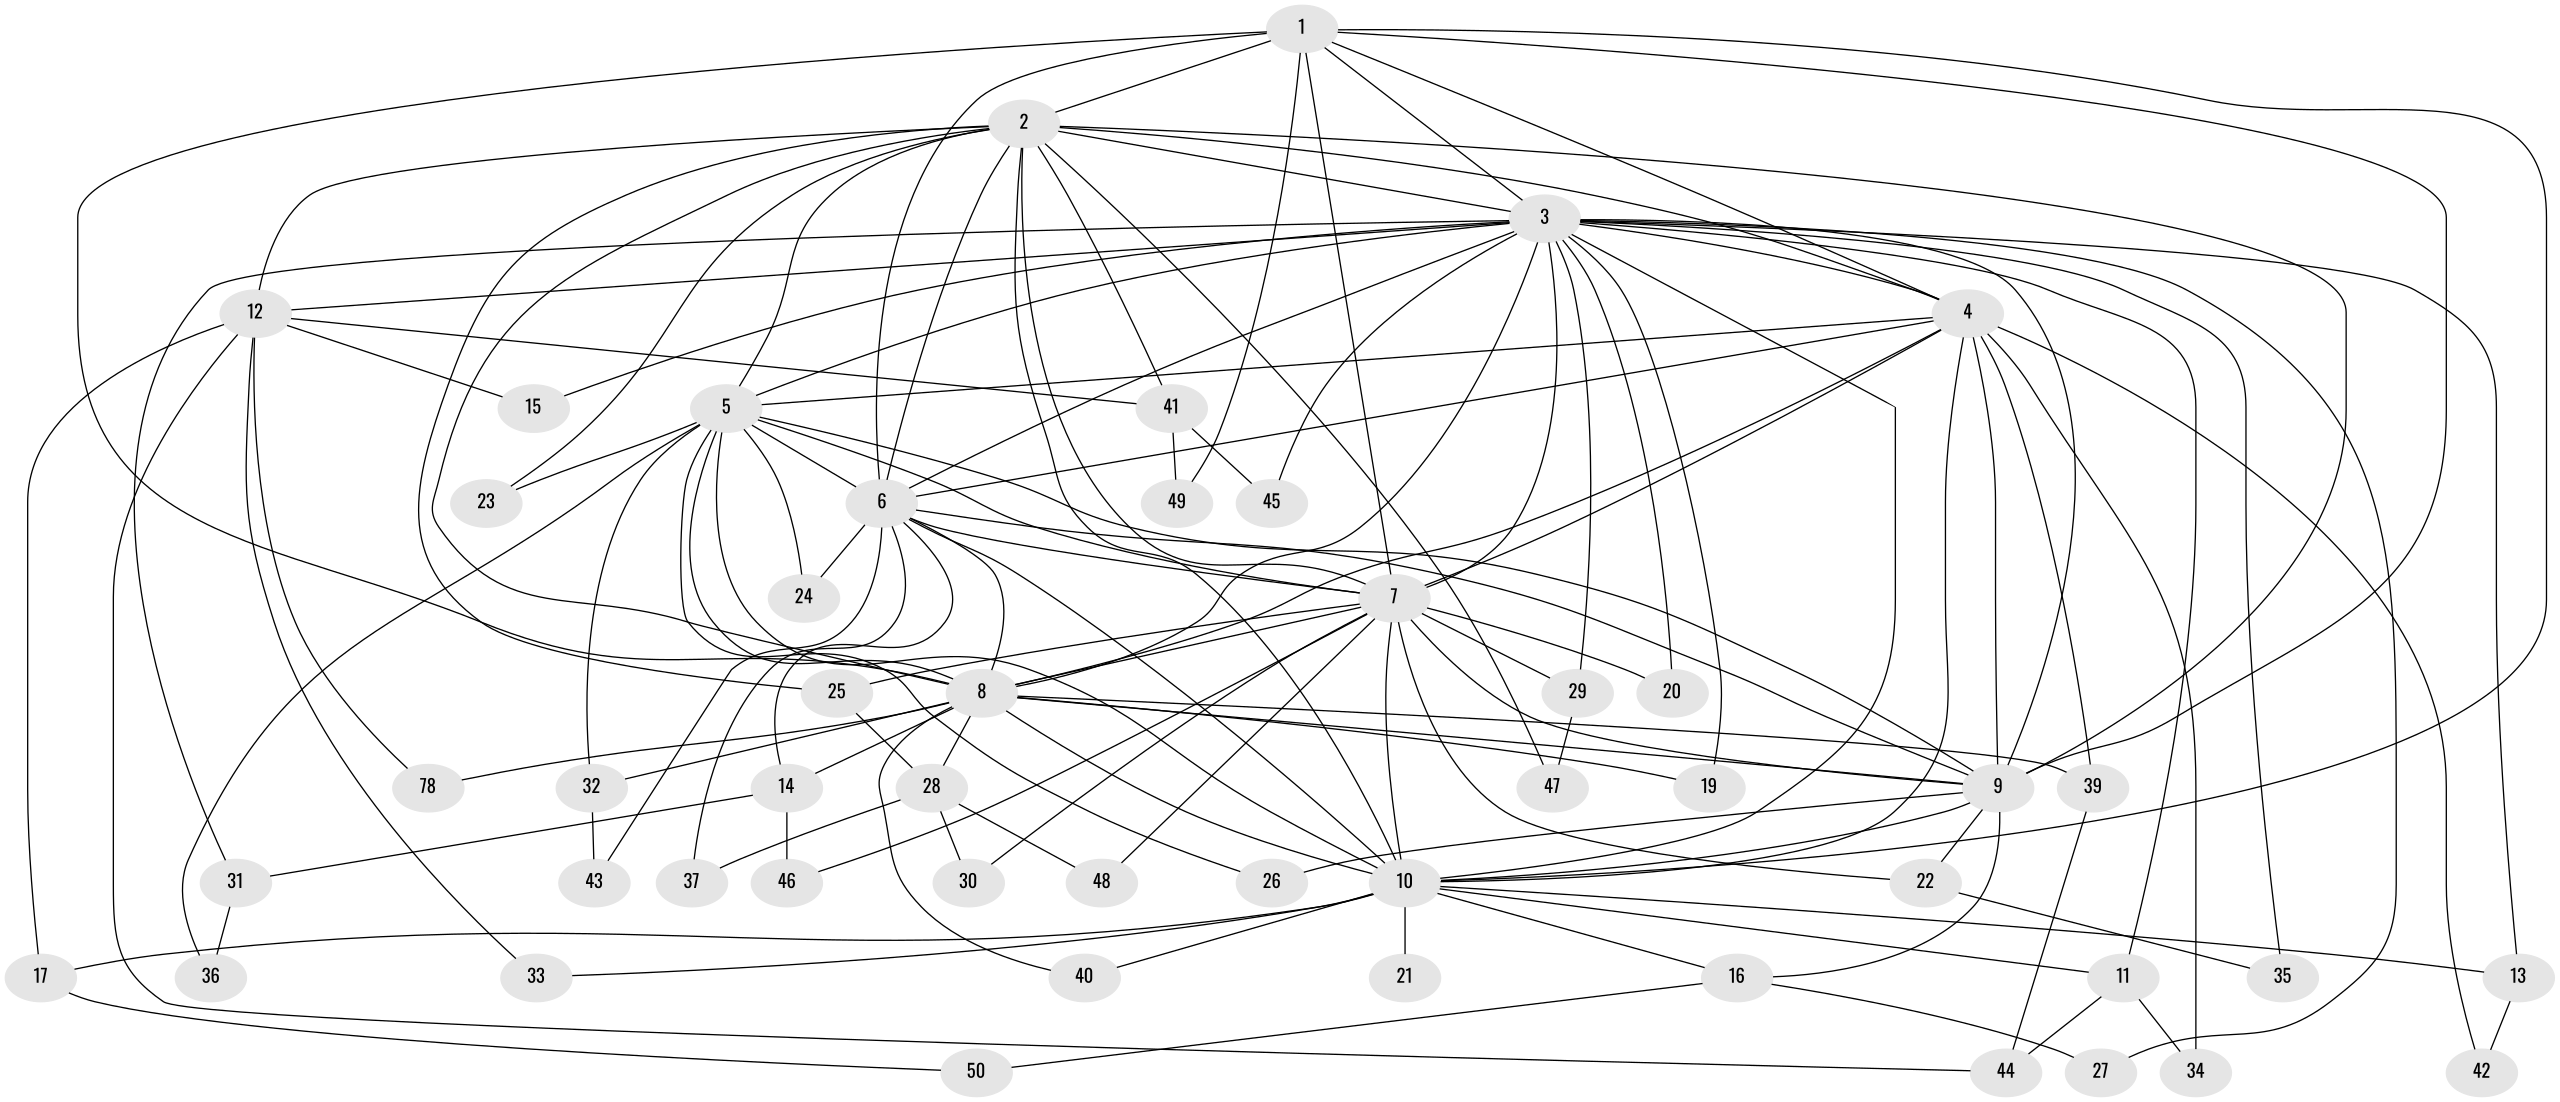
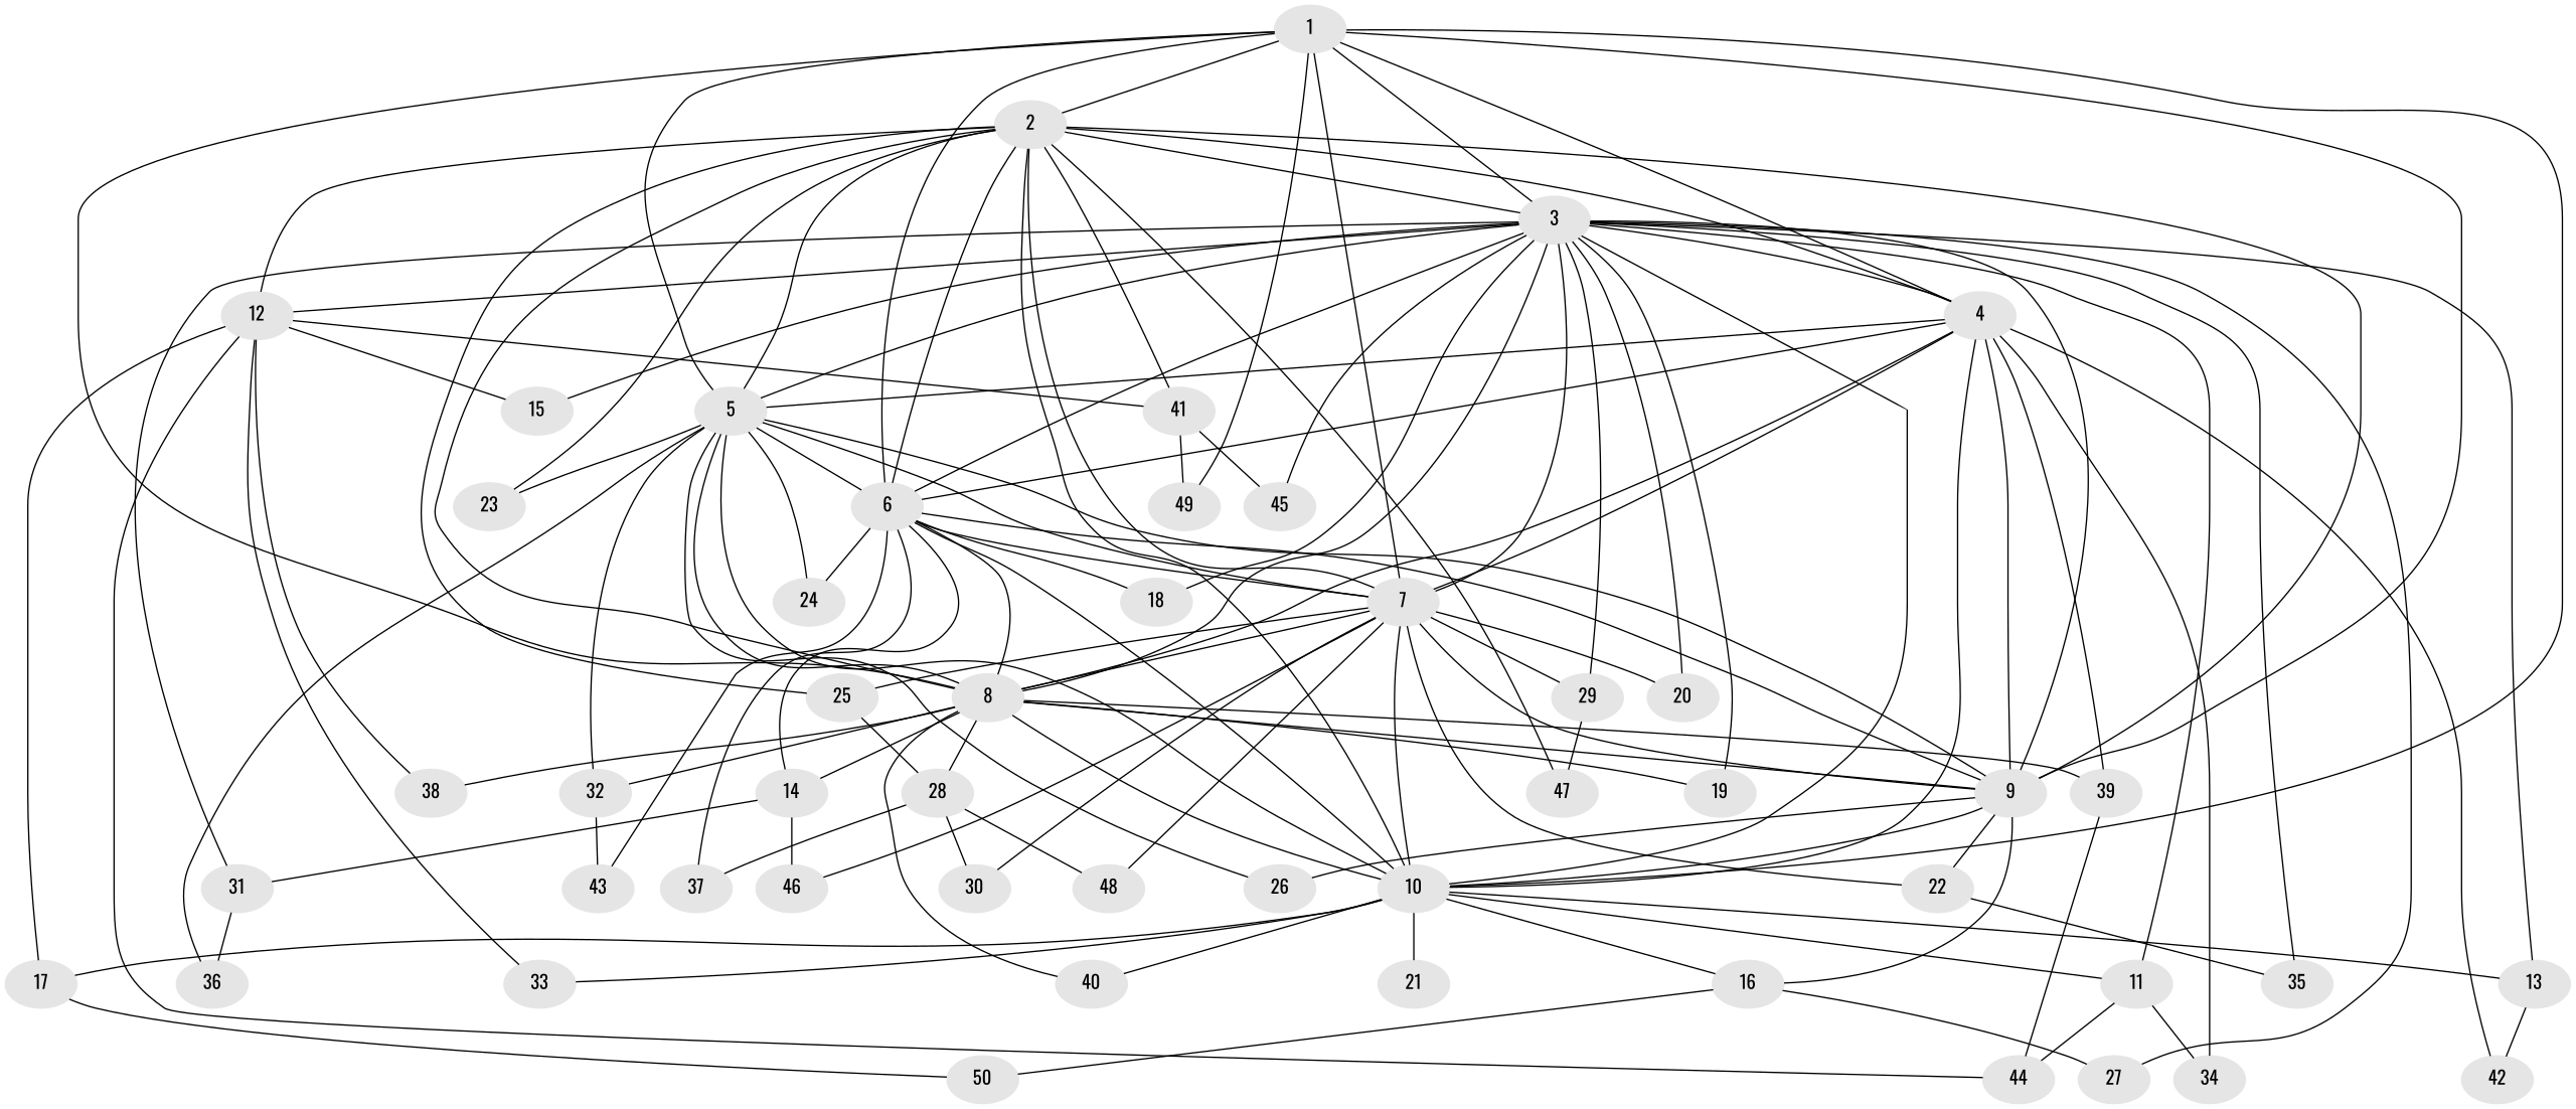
  graph {
    fontname=Oswald
    node [color=gray90 fontname=Oswald style=filled]
    edge [fontname=Oswald]
    1
    2
    3
    4
    5
    6
    7
    8
    9
    10
    49
    12
    23
    25
    41
    47
    11
    13
    15
+   18
    19
    20
    27
    29
    31
    35
    45
    34
    39
    42
    24
    26
    32
    36
    14
    37
    43
    22
    30
    46
    48
    28
-   38 [label=78]
+   38
    40
    16
    17
    21
    33
    44
    50
    1 -- 2
    1 -- 3
    1 -- 4
+   1 -- 5
    1 -- 6
    1 -- 7
    1 -- 8
    1 -- 9
    1 -- 10
    1 -- 49
    2 -- 3
    2 -- 4
    2 -- 5
    2 -- 6
    2 -- 7
    2 -- 8
    2 -- 9
    2 -- 10
    2 -- 12
    2 -- 23
    2 -- 25
    2 -- 41
    2 -- 47
    3 -- 4
    3 -- 5
    3 -- 6
    3 -- 7
    3 -- 8
    3 -- 9
    3 -- 10
    3 -- 12
    3 -- 11
    3 -- 13
    3 -- 15
+   3 -- 18
    3 -- 19
    3 -- 20
    3 -- 27
    3 -- 29
    3 -- 31
    3 -- 35
    3 -- 45
    4 -- 5
    4 -- 6
    4 -- 7
    4 -- 8
    4 -- 9
    4 -- 10
    4 -- 34
    4 -- 39
    4 -- 42
    5 -- 6
    5 -- 7
    5 -- 8
    5 -- 9
    5 -- 10
    5 -- 23
    5 -- 24
    5 -- 26
    5 -- 32
    5 -- 36
    6 -- 7
    6 -- 8
    6 -- 9
    6 -- 10
+   6 -- 18
    6 -- 24
    6 -- 14
    6 -- 37
    6 -- 43
    7 -- 8
    7 -- 9
    7 -- 10
    7 -- 25
    7 -- 20
    7 -- 29
    7 -- 22
    7 -- 30
    7 -- 46
    7 -- 48
    8 -- 9
    8 -- 10
    8 -- 19
    8 -- 39
    8 -- 32
    8 -- 14
    8 -- 28
    8 -- 38
    8 -- 40
    9 -- 10
    9 -- 26
    9 -- 22
    9 -- 16
    10 -- 11
    10 -- 13
    10 -- 40
    10 -- 16
    10 -- 17
    10 -- 21
    10 -- 33
    12 -- 41
    12 -- 15
    12 -- 38
    12 -- 17
    12 -- 33
    12 -- 44
    25 -- 28
    41 -- 49
    41 -- 45
    11 -- 34
    11 -- 44
    13 -- 42
    29 -- 47
    31 -- 36
    39 -- 44
    32 -- 43
    14 -- 31
    14 -- 46
    22 -- 35
    28 -- 37
    28 -- 30
    28 -- 48
    16 -- 27
    16 -- 50
    17 -- 50
  }
